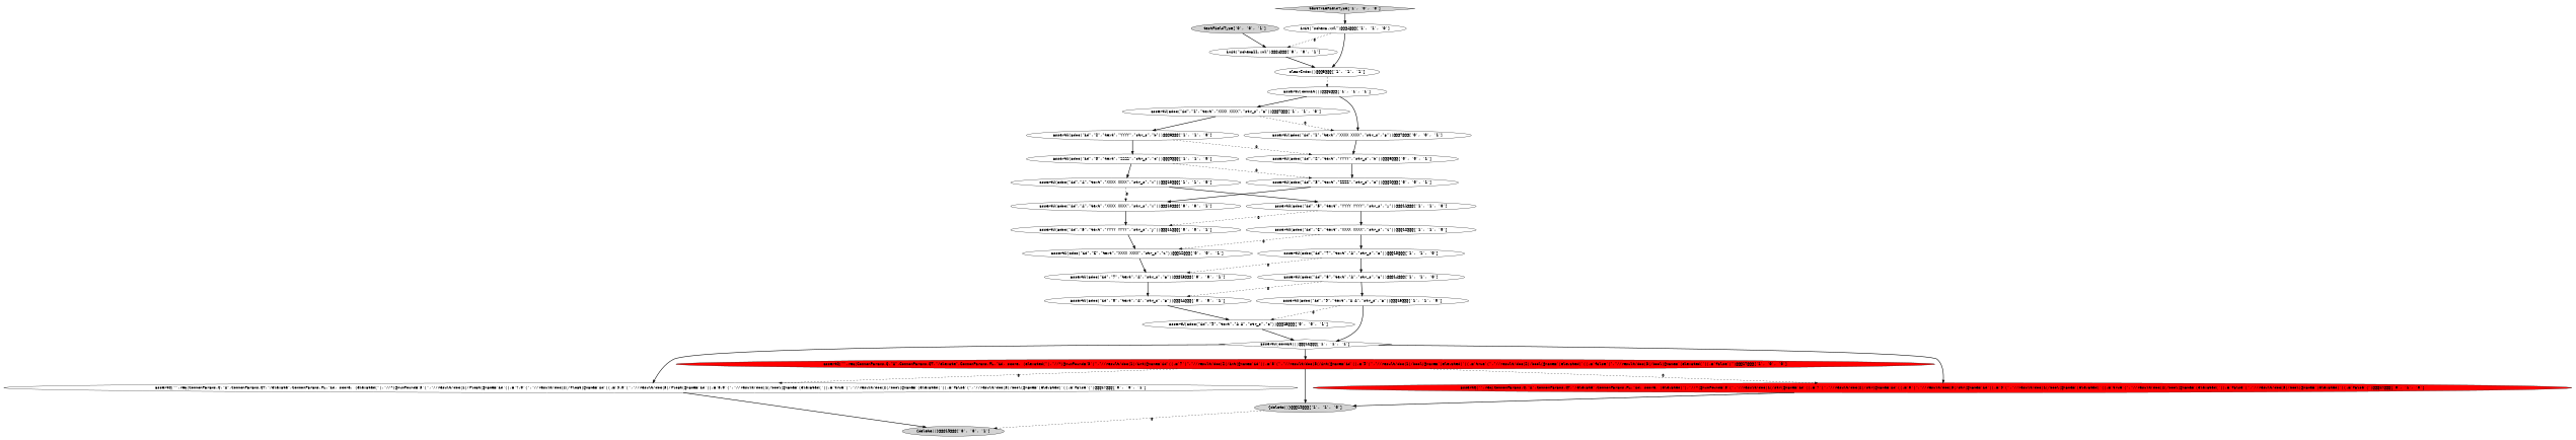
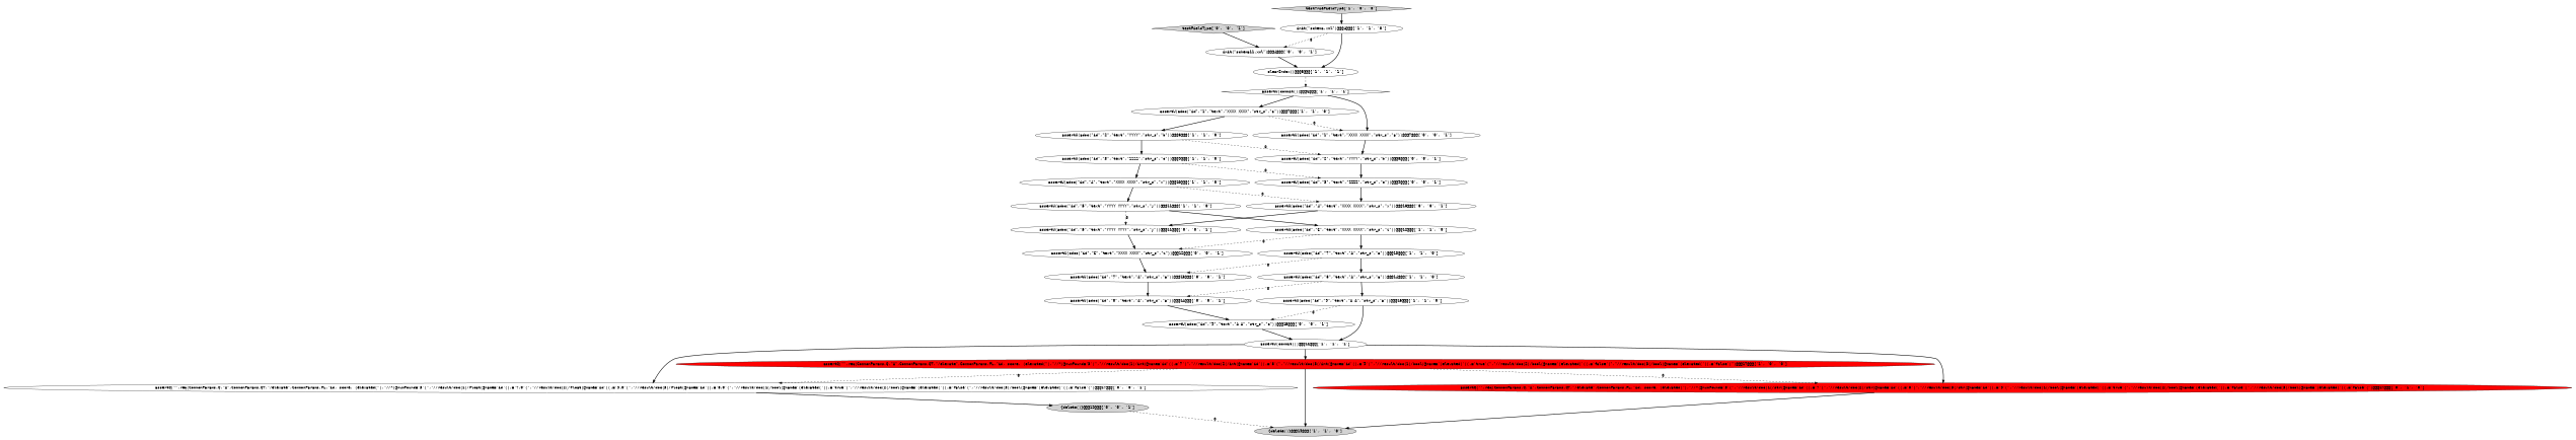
  digraph {
    fontname="DejaVu Sans Mono"
    node [fillcolor=white fontname="DejaVu Sans Mono" shape=ellipse style=filled]
    edge [fontname="DejaVu Sans Mono" style=bold]
    n1 [label="assertU(adoc(\"id\",\"2\",\"text\",\"YYYY\",\"str_s\",\"b\"))@@@8@@@['0', '0', '1']"]
    n2 [label="assertU(adoc(\"id\",\"3\",\"text\",\"ZZZZ\",\"str_s\",\"c\"))@@@9@@@['0', '0', '1']"]
    n3 [label="assertU(adoc(\"id\",\"4\",\"text\",\"XXXX XXXX\",\"str_s\",\"x\"))@@@10@@@['0', '0', '1']"]
    n4 [label="assertU(adoc(\"id\",\"2\",\"text\",\"YYYY\",\"str_s\",\"b\"))@@@8@@@['1', '1', '0']"]
    n5 [label="assertU(adoc(\"id\",\"3\",\"text\",\"ZZZZ\",\"str_s\",\"c\"))@@@9@@@['1', '1', '0']"]
    n6 [label="assertU(adoc(\"id\",\"4\",\"text\",\"XXXX XXXX\",\"str_s\",\"x\"))@@@10@@@['1', '1', '0']"]
    n7 [label="assertU(adoc(\"id\",\"9\",\"text\",\"A A\",\"str_s\",\"a\"))@@@15@@@['0', '0', '1']"]
-   n8 [label="assertU(commit())@@@16@@@['1', '1', '1']" shape=diamond]
+   n8 [label="assertU(commit())@@@16@@@['1', '1', '1']"]
    n9 [label="assertQ(\"\",req(CommonParams.Q,\"A\",CommonParams.QT,\"/elevate\",CommonParams.FL,\"id, score, (elevated(\"),\"//*(@numFound='3'(\",\"//result/doc(1(/float(@name='id'((.='7.0'(\",\"//result/doc(2(/float(@name='id'((.='9.0'(\",\"//result/doc(3(/float(@name='id'((.='8.0'(\",\"//result/doc(1(/bool(@name='(elevated('((.='true'(\",\"//result/doc(2(/bool(@name='(elevated('((.='false'(\",\"//result/doc(3(/bool(@name='(elevated('((.='false'(\")@@@17@@@['0', '0', '1']"]
    n10 [fillcolor=red label="assertQ(\"\",req(CommonParams.Q,\"A\",CommonParams.QT,\"/elevate\",CommonParams.FL,\"id, score, (elevated(\"),\"//*(@numFound='3'(\",\"//result/doc(1(/int(@name='id'((.='7'(\",\"//result/doc(2(/int(@name='id'((.='8'(\",\"//result/doc(3(/int(@name='id'((.='9'(\",\"//result/doc(1(/bool(@name='(elevated('((.='true'(\",\"//result/doc(2(/bool(@name='(elevated('((.='false'(\",\"//result/doc(3(/bool(@name='(elevated('((.='false'(\")@@@17@@@['1', '0', '0']"]
    n11 [fillcolor=red label="assertQ(\"\",req(CommonParams.Q,\"A\",CommonParams.QT,\"/elevate\",CommonParams.FL,\"id, score, (elevated(\"),\"//*(@numFound='3'(\",\"//result/doc(1(/str(@name='id'((.='7'(\",\"//result/doc(2(/str(@name='id'((.='8'(\",\"//result/doc(3(/str(@name='id'((.='9'(\",\"//result/doc(1(/bool(@name='(elevated('((.='true'(\",\"//result/doc(2(/bool(@name='(elevated('((.='false'(\",\"//result/doc(3(/bool(@name='(elevated('((.='false'(\")@@@17@@@['0', '1', '0']"]
    n12 [fillcolor=lightgray label="{delete()}@@@19@@@['0', '0', '1']"]
    n13 [label="assertU(adoc(\"id\",\"5\",\"text\",\"YYYY YYYY\",\"str_s\",\"y\"))@@@11@@@['0', '0', '1']"]
    n14 [label="assertU(adoc(\"id\",\"6\",\"text\",\"XXXX XXXX\",\"str_s\",\"z\"))@@@12@@@['0', '0', '1']"]
    n15 [label="assertU(adoc(\"id\",\"7\",\"text\",\"A\",\"str_s\",\"a\"))@@@13@@@['0', '0', '1']"]
    n16 [fillcolor=lightgray label="{delete()}@@@19@@@['1', '1', '0']"]
    n17 [label="assertU(adoc(\"id\",\"8\",\"text\",\"A\",\"str_s\",\"a\"))@@@14@@@['0', '0', '1']"]
    n18 [label="assertU(adoc(\"id\",\"5\",\"text\",\"YYYY YYYY\",\"str_s\",\"y\"))@@@11@@@['1', '1', '0']"]
    n19 [label="assertU(adoc(\"id\",\"6\",\"text\",\"XXXX XXXX\",\"str_s\",\"z\"))@@@12@@@['1', '1', '0']"]
    n20 [label="assertU(adoc(\"id\",\"7\",\"text\",\"A\",\"str_s\",\"a\"))@@@13@@@['1', '1', '0']"]
    n21 [label="assertU(adoc(\"id\",\"8\",\"text\",\"A\",\"str_s\",\"a\"))@@@14@@@['1', '1', '0']"]
    n22 [label="assertU(adoc(\"id\",\"9\",\"text\",\"A A\",\"str_s\",\"a\"))@@@15@@@['1', '1', '0']"]
    n23 [label="clearIndex()@@@5@@@['1', '1', '1']"]
-   n24 [label="assertU(commit())@@@6@@@['1', '1', '1']"]
+   n24 [label="assertU(commit())@@@6@@@['1', '1', '1']" shape=diamond]
    n25 [label="assertU(adoc(\"id\",\"1\",\"text\",\"XXXX XXXX\",\"str_s\",\"a\"))@@@7@@@['1', '1', '0']"]
    n26 [label="assertU(adoc(\"id\",\"1\",\"text\",\"XXXX XXXX\",\"str_s\",\"a\"))@@@7@@@['0', '0', '1']"]
-   n27 [fillcolor=lightgray label="testFieldType['0', '0', '1']"]
+   n27 [fillcolor=lightgray label="testFieldType['0', '0', '1']" shape=diamond]
    n28 [label="init(\"schema11.xml\")@@@4@@@['0', '0', '1']"]
    n29 [fillcolor=lightgray label="testTrieFieldType['1', '0', '0']" shape=diamond]
    n30 [label="init(\"schema.xml\")@@@4@@@['1', '1', '0']"]
    n1 -> n2
    n2 -> n3
    n3 -> n13
    n4 -> n1 [label=0 style=dashed]
    n4 -> n5
    n5 -> n2 [label=0 style=dashed]
    n5 -> n6
    n6 -> n3 [label=0 style=dashed]
    n6 -> n18
    n7 -> n8
    n8 -> n9
    n8 -> n10
    n8 -> n11
    n9 -> n12
    n10 -> n9 [label=0 style=dashed]
    n10 -> n11 [label=0 style=dashed]
    n10 -> n16
    n11 -> n16
    n13 -> n14
    n14 -> n15
    n15 -> n17
-   n16 -> n12 [label=0 style=dashed]
+   n12 -> n16 [label=0 style=dashed]
    n17 -> n7
    n18 -> n13 [label=0 style=dashed]
    n18 -> n19
    n19 -> n14 [label=0 style=dashed]
    n19 -> n20
    n20 -> n15 [label=0 style=dashed]
    n20 -> n21
    n21 -> n17 [label=0 style=dashed]
    n21 -> n22
    n22 -> n7 [label=0 style=dashed]
    n22 -> n8
    n23 -> n24 [style=dashed]
    n24 -> n25
    n24 -> n26
    n25 -> n4
    n25 -> n26 [label=0 style=dashed]
    n26 -> n1
    n27 -> n28
    n28 -> n23
    n29 -> n30
    n30 -> n23
    n30 -> n28 [label=0 style=dashed]
  }
